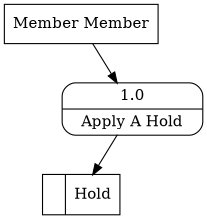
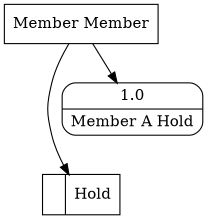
  digraph {
    n1 [label="<f0>  |<f1> Hold " shape=record]
    n2 [label="Member Member" shape=box]
-   n3 [label="{<f0> 1.0|<f1> Apply A Hold }" shape=Mrecord]
+   n3 [label="{<f0> 1.0|<f1> Member A Hold }" shape=Mrecord]
    n2 -> n3
-   n3 -> n1
+   n2 -> n1
  }
